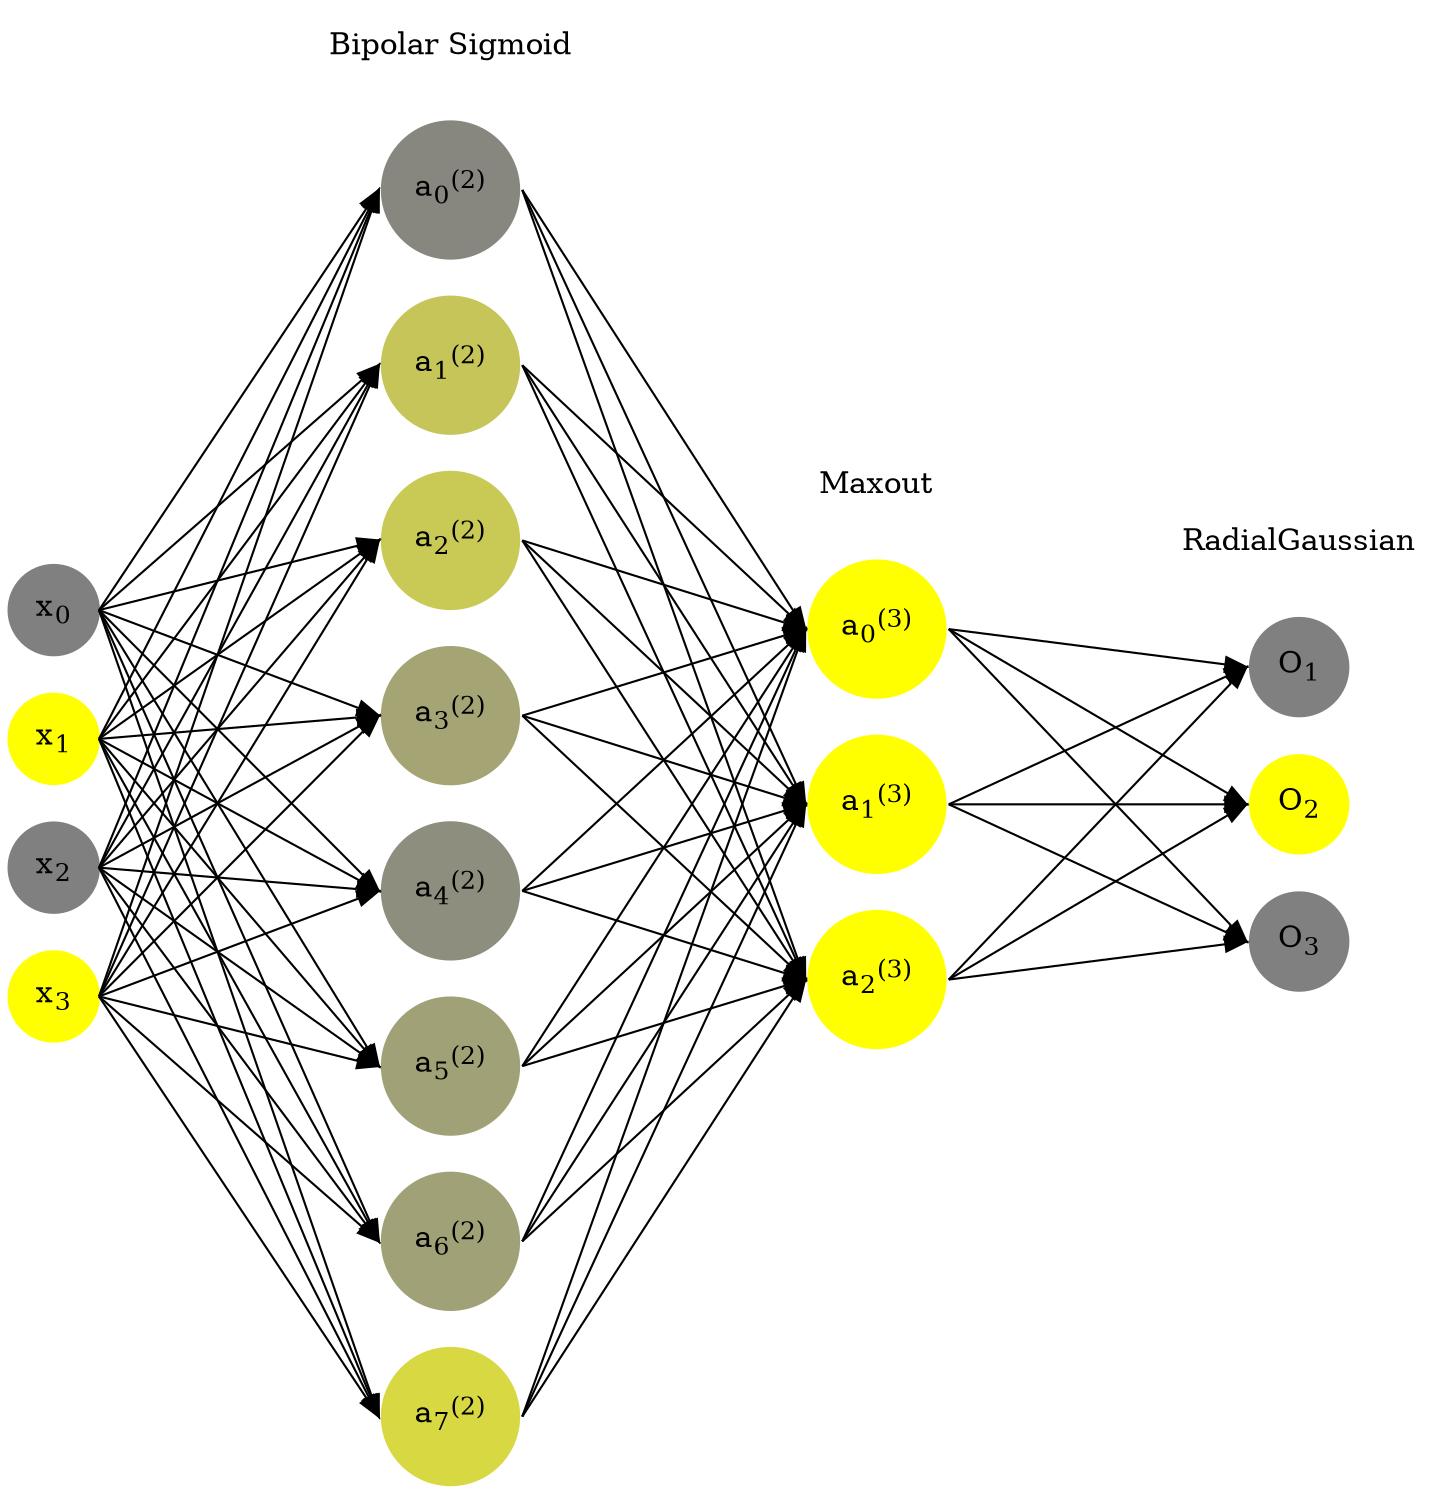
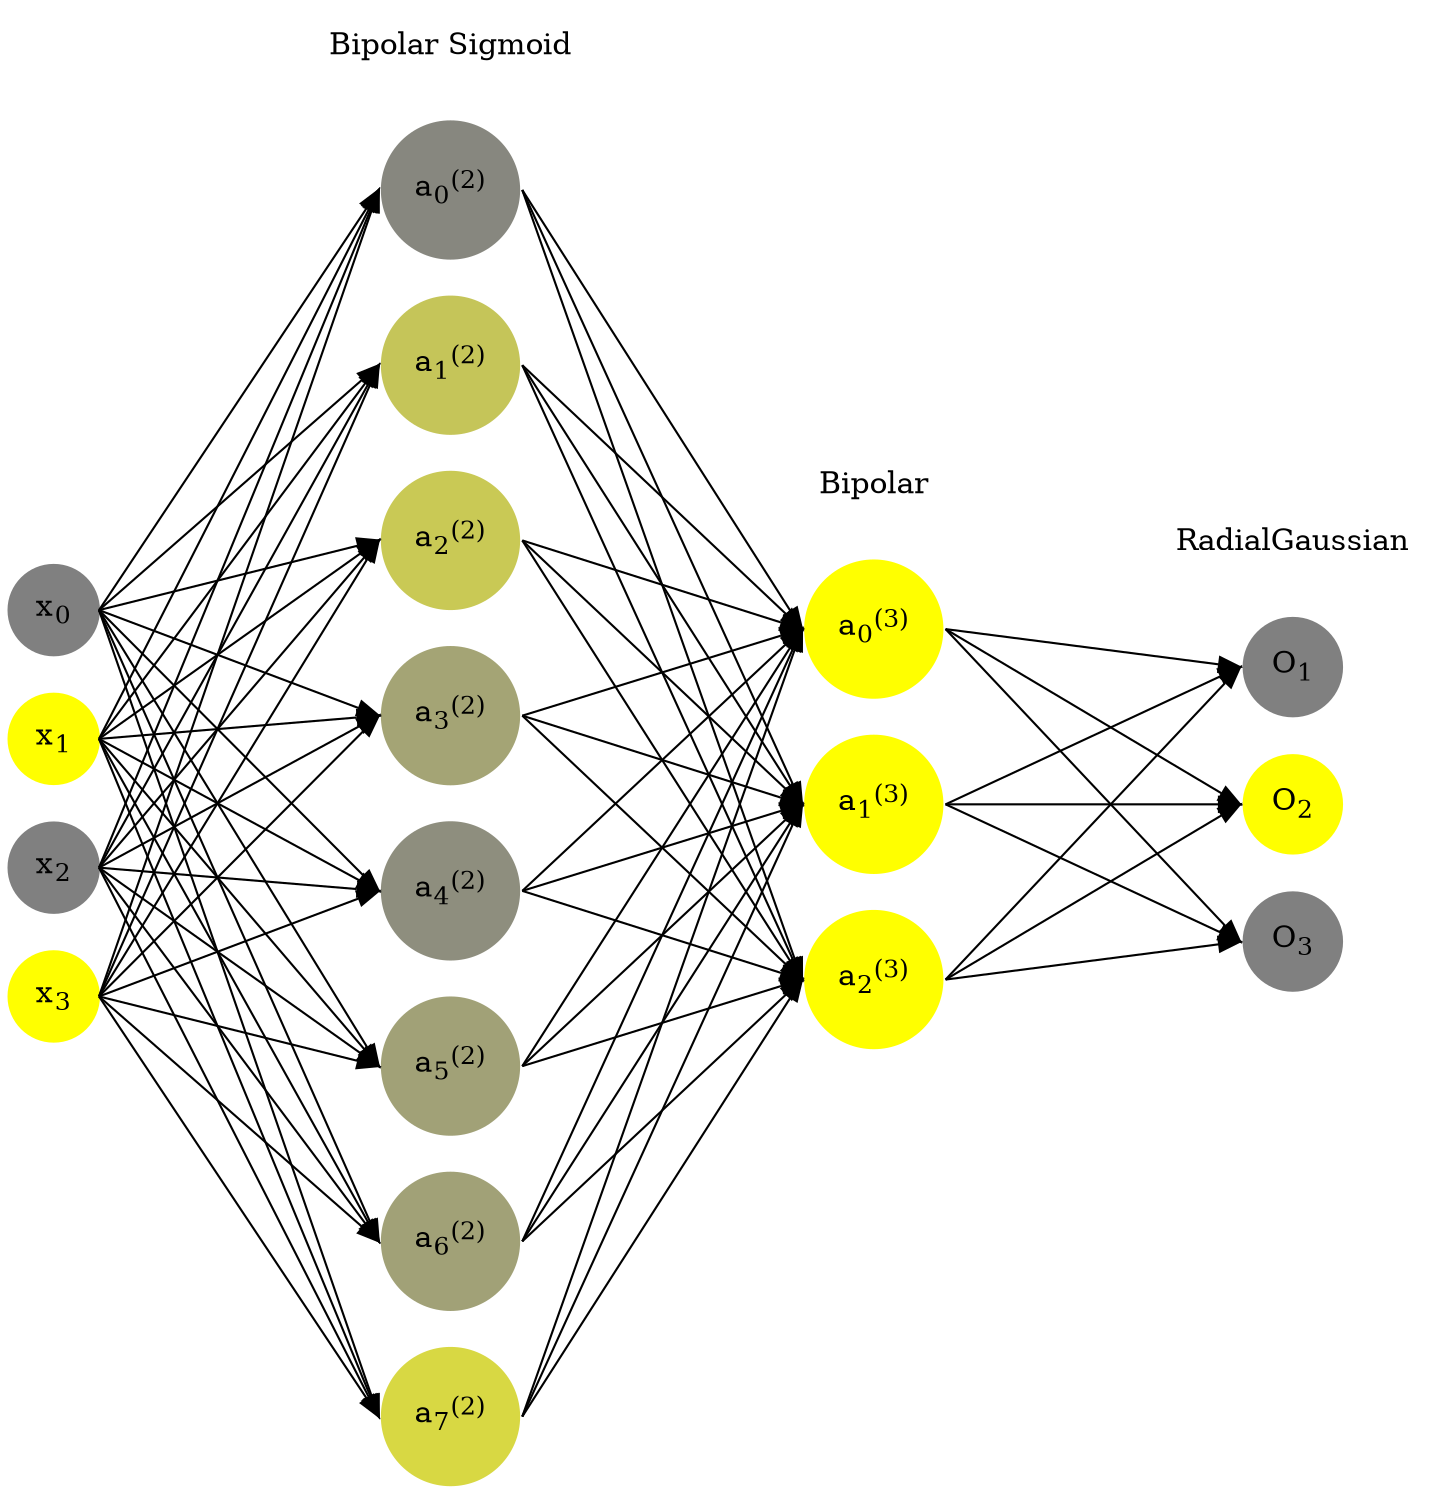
  digraph {
    rankdir=LR
    ranksep=1.4
    splines=false
    node [color="0.1667, 0.0, 0.5" fillcolor="0.1667, 0.0, 0.5" shape=circle style=filled]
    edge [headport=w style=solid tailport=e]
    n1 [label=<x<sub>0</sub>>]
    n2 [color="0.1667, 1.0, 1.0" fillcolor="0.1667, 1.0, 1.0" label=<x<sub>1</sub>>]
    n3 [label=<x<sub>2</sub>>]
    n4 [color="0.1667, 1.0, 1.0" fillcolor="0.1667, 1.0, 1.0" label=<x<sub>3</sub>>]
    n5 [color="0.1667, 0.055033, 0.527516" fillcolor="0.1667, 0.055033, 0.527516" label=<a<sub>0</sub><sup>(2)</sup>>]
    n6 [color="0.1667, 0.545105, 0.772553" fillcolor="0.1667, 0.545105, 0.772553" label=<a<sub>1</sub><sup>(2)</sup>>]
    n7 [color="0.1667, 0.573583, 0.786792" fillcolor="0.1667, 0.573583, 0.786792" label=<a<sub>2</sub><sup>(2)</sup>>]
    n8 [color="0.1667, 0.285239, 0.642619" fillcolor="0.1667, 0.285239, 0.642619" label=<a<sub>3</sub><sup>(2)</sup>>]
    n9 [color="0.1667, 0.113951, 0.556975" fillcolor="0.1667, 0.113951, 0.556975" label=<a<sub>4</sub><sup>(2)</sup>>]
    n10 [color="0.1667, 0.262950, 0.631475" fillcolor="0.1667, 0.262950, 0.631475" label=<a<sub>5</sub><sup>(2)</sup>>]
    n11 [color="0.1667, 0.261537, 0.630768" fillcolor="0.1667, 0.261537, 0.630768" label=<a<sub>6</sub><sup>(2)</sup>>]
    n12 [color="0.1667, 0.688404, 0.844202" fillcolor="0.1667, 0.688404, 0.844202" label=<a<sub>7</sub><sup>(2)</sup>>]
    n13 [color="0.1667, 1.486115, 1.243058" fillcolor="0.1667, 1.486115, 1.243058" label=<a<sub>0</sub><sup>(3)</sup>>]
    n14 [color="0.1667, 1.486115, 1.243058" fillcolor="0.1667, 1.486115, 1.243058" label=<a<sub>1</sub><sup>(3)</sup>>]
    n15 [color="0.1667, 1.486115, 1.243058" fillcolor="0.1667, 1.486115, 1.243058" label=<a<sub>2</sub><sup>(3)</sup>>]
    n16 [label=<O<sub>1</sub>>]
    n17 [color="0.1667, 1.0, 1.0" fillcolor="0.1667, 1.0, 1.0" label=<O<sub>2</sub>>]
    n18 [label=<O<sub>3</sub>>]
    n19 [label="Bipolar Sigmoid" shape=plaintext color="" fillcolor="" style=""]
-   n20 [label=Maxout shape=plaintext color="" fillcolor="" style=""]
+   n20 [label=Bipolar shape=plaintext color="" fillcolor="" style=""]
    n21 [label=RadialGaussian shape=plaintext color="" fillcolor="" style=""]
    subgraph sub_1 {
      n1
    }
    subgraph sub_2 {
      n2
    }
    subgraph sub_3 {
      n3
    }
    subgraph sub_4 {
      n4
    }
    subgraph sub_5 {
      n5
    }
    subgraph sub_6 {
      n6
    }
    subgraph sub_7 {
      n7
    }
    subgraph sub_8 {
      n8
    }
    subgraph sub_9 {
      n9
    }
    subgraph sub_10 {
      n10
    }
    subgraph sub_11 {
      n11
    }
    subgraph sub_12 {
      n12
    }
    subgraph sub_13 {
      n13
    }
    subgraph sub_14 {
      n14
    }
    subgraph sub_15 {
      n15
    }
    subgraph sub_16 {
      n16
    }
    subgraph sub_17 {
      n17
    }
    subgraph sub_18 {
      n18
    }
    subgraph sub_19 {
      rank=same
      n1
      n2
      n3
      n4
    }
    subgraph sub_20 {
      rank=same
      n5
      n6
      n7
      n8
      n9
      n10
      n11
      n12
    }
    subgraph sub_21 {
      rank=same
      n13
      n14
      n15
    }
    subgraph sub_22 {
      rank=same
      n16
      n17
      n18
    }
    subgraph sub_23 {
      rank=same
      n5
      n19
    }
    subgraph sub_24 {
      rank=same
      n13
      n20
    }
    subgraph sub_25 {
      rank=same
      n16
      n21
    }
    n1 -> n2 [style=invis]
    n1 -> n5
    n1 -> n6
    n1 -> n7
    n1 -> n8
    n1 -> n9
    n1 -> n10
    n1 -> n11
    n1 -> n12
    n2 -> n3 [style=invis]
    n2 -> n5
    n2 -> n6
    n2 -> n7
    n2 -> n8
    n2 -> n9
    n2 -> n10
    n2 -> n11
    n2 -> n12
    n3 -> n4 [style=invis]
    n3 -> n5
    n3 -> n6
    n3 -> n7
    n3 -> n8
    n3 -> n9
    n3 -> n10
    n3 -> n11
    n3 -> n12
    n4 -> n5
    n4 -> n6
    n4 -> n7
    n4 -> n8
    n4 -> n9
    n4 -> n10
    n4 -> n11
    n4 -> n12
    n5 -> n6 [style=invis]
    n5 -> n13
    n5 -> n14
    n5 -> n15
    n6 -> n7 [style=invis]
    n6 -> n13
    n6 -> n14
    n6 -> n15
    n7 -> n8 [style=invis]
    n7 -> n13
    n7 -> n14
    n7 -> n15
    n8 -> n9 [style=invis]
    n8 -> n13
    n8 -> n14
    n8 -> n15
    n9 -> n10 [style=invis]
    n9 -> n13
    n9 -> n14
    n9 -> n15
    n10 -> n11 [style=invis]
    n10 -> n13
    n10 -> n14
    n10 -> n15
    n11 -> n12 [style=invis]
    n11 -> n13
    n11 -> n14
    n11 -> n15
    n12 -> n13
    n12 -> n14
    n12 -> n15
    n13 -> n14 [style=invis]
    n13 -> n16
    n13 -> n17
    n13 -> n18
    n14 -> n15 [style=invis]
    n14 -> n16
    n14 -> n17
    n14 -> n18
    n15 -> n16
    n15 -> n17
    n15 -> n18
    n16 -> n17 [style=invis]
    n17 -> n18 [style=invis]
    n19 -> n5 [style=invis]
    n20 -> n13 [style=invis]
    n21 -> n16 [style=invis]
  }
